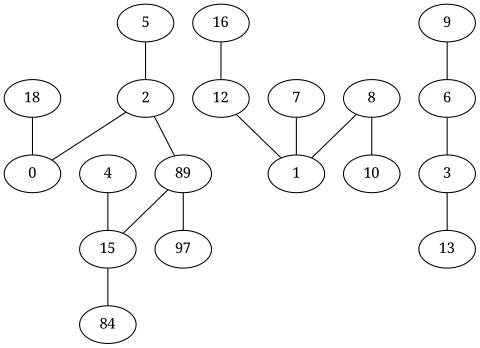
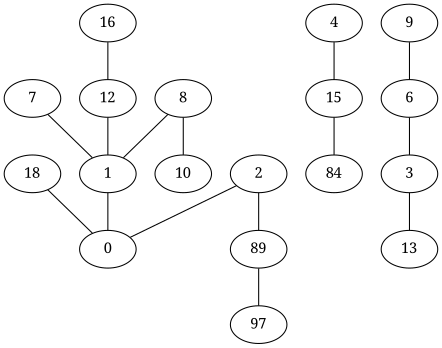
  digraph {
    fontname="Noto Serif"
    node [fontname="Noto Serif"]
    edge [color=black dir=none fontname="Noto Serif"]
-   5
    2
    0
    n4 [label=89]
    4
    15
    n7 [label=84]
    16
    12
    1
    3
    13
    n13 [label=97]
    9
    6
    7
    8
    10
    18
    subgraph sub_1 {
-     5
      2
      0
      n4
      4
      15
      n7
      16
      12
      1
      3
      13
      n13
      9
      6
      7
      8
      10
      18
    }
-   5 -> 2
    2 -> 0
    2 -> n4
-   n4 -> 15
    n4 -> n13
    4 -> 15
    15 -> n7
    16 -> 12
    12 -> 1
+   1 -> 0
    3 -> 13
    9 -> 6
    6 -> 3
    7 -> 1
    8 -> 1
    8 -> 10
    18 -> 0
  }
